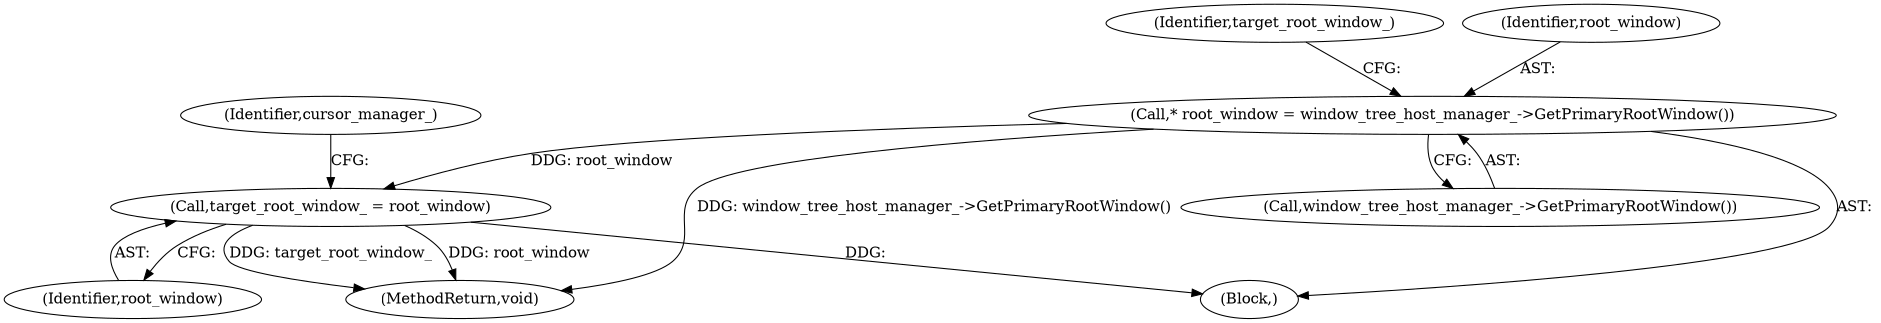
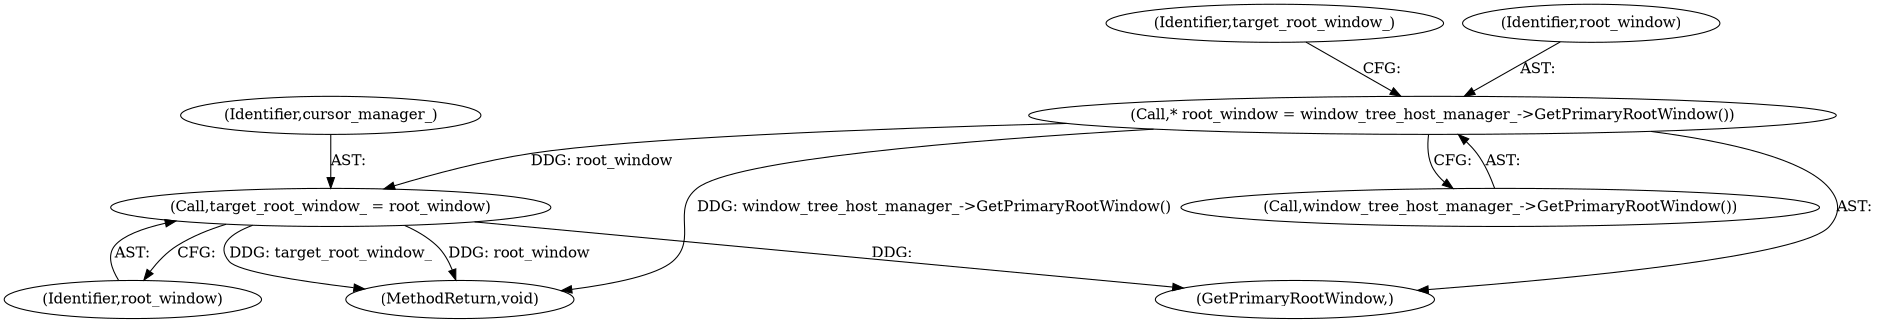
  digraph {
    n1 [label="(Call,target_root_window_ = root_window)"]
    n2 [label="(MethodReturn,void)"]
    n3 [label="(Identifier,root_window)"]
-   n4 [label="(Block,)"]
+   n4 [label="(GetPrimaryRootWindow,)"]
    n5 [label="(Call,* root_window = window_tree_host_manager_->GetPrimaryRootWindow())"]
    n6 [label="(Call,window_tree_host_manager_->GetPrimaryRootWindow())"]
    n7 [label="(Identifier,target_root_window_)"]
    n8 [label="(Identifier,cursor_manager_)"]
    n9 [label="(Identifier,root_window)"]
    n1 -> n2 [label="DDG: root_window"]
    n1 -> n2 [label="DDG: target_root_window_"]
    n1 -> n3 [label="CFG: "]
    n1 -> n4 [label="DDG: "]
    n3 -> n1 [label="AST: "]
    n5 -> n1 [label="DDG: root_window"]
    n5 -> n2 [label="DDG: window_tree_host_manager_->GetPrimaryRootWindow()"]
    n5 -> n4 [label="AST: "]
    n5 -> n6 [label="CFG: "]
    n6 -> n5 [label="AST: "]
    n7 -> n5 [label="CFG: "]
-   n8 -> n1 [label="CFG: "]
+   n8 -> n1 [label="AST: "]
    n9 -> n5 [label="AST: "]
  }
